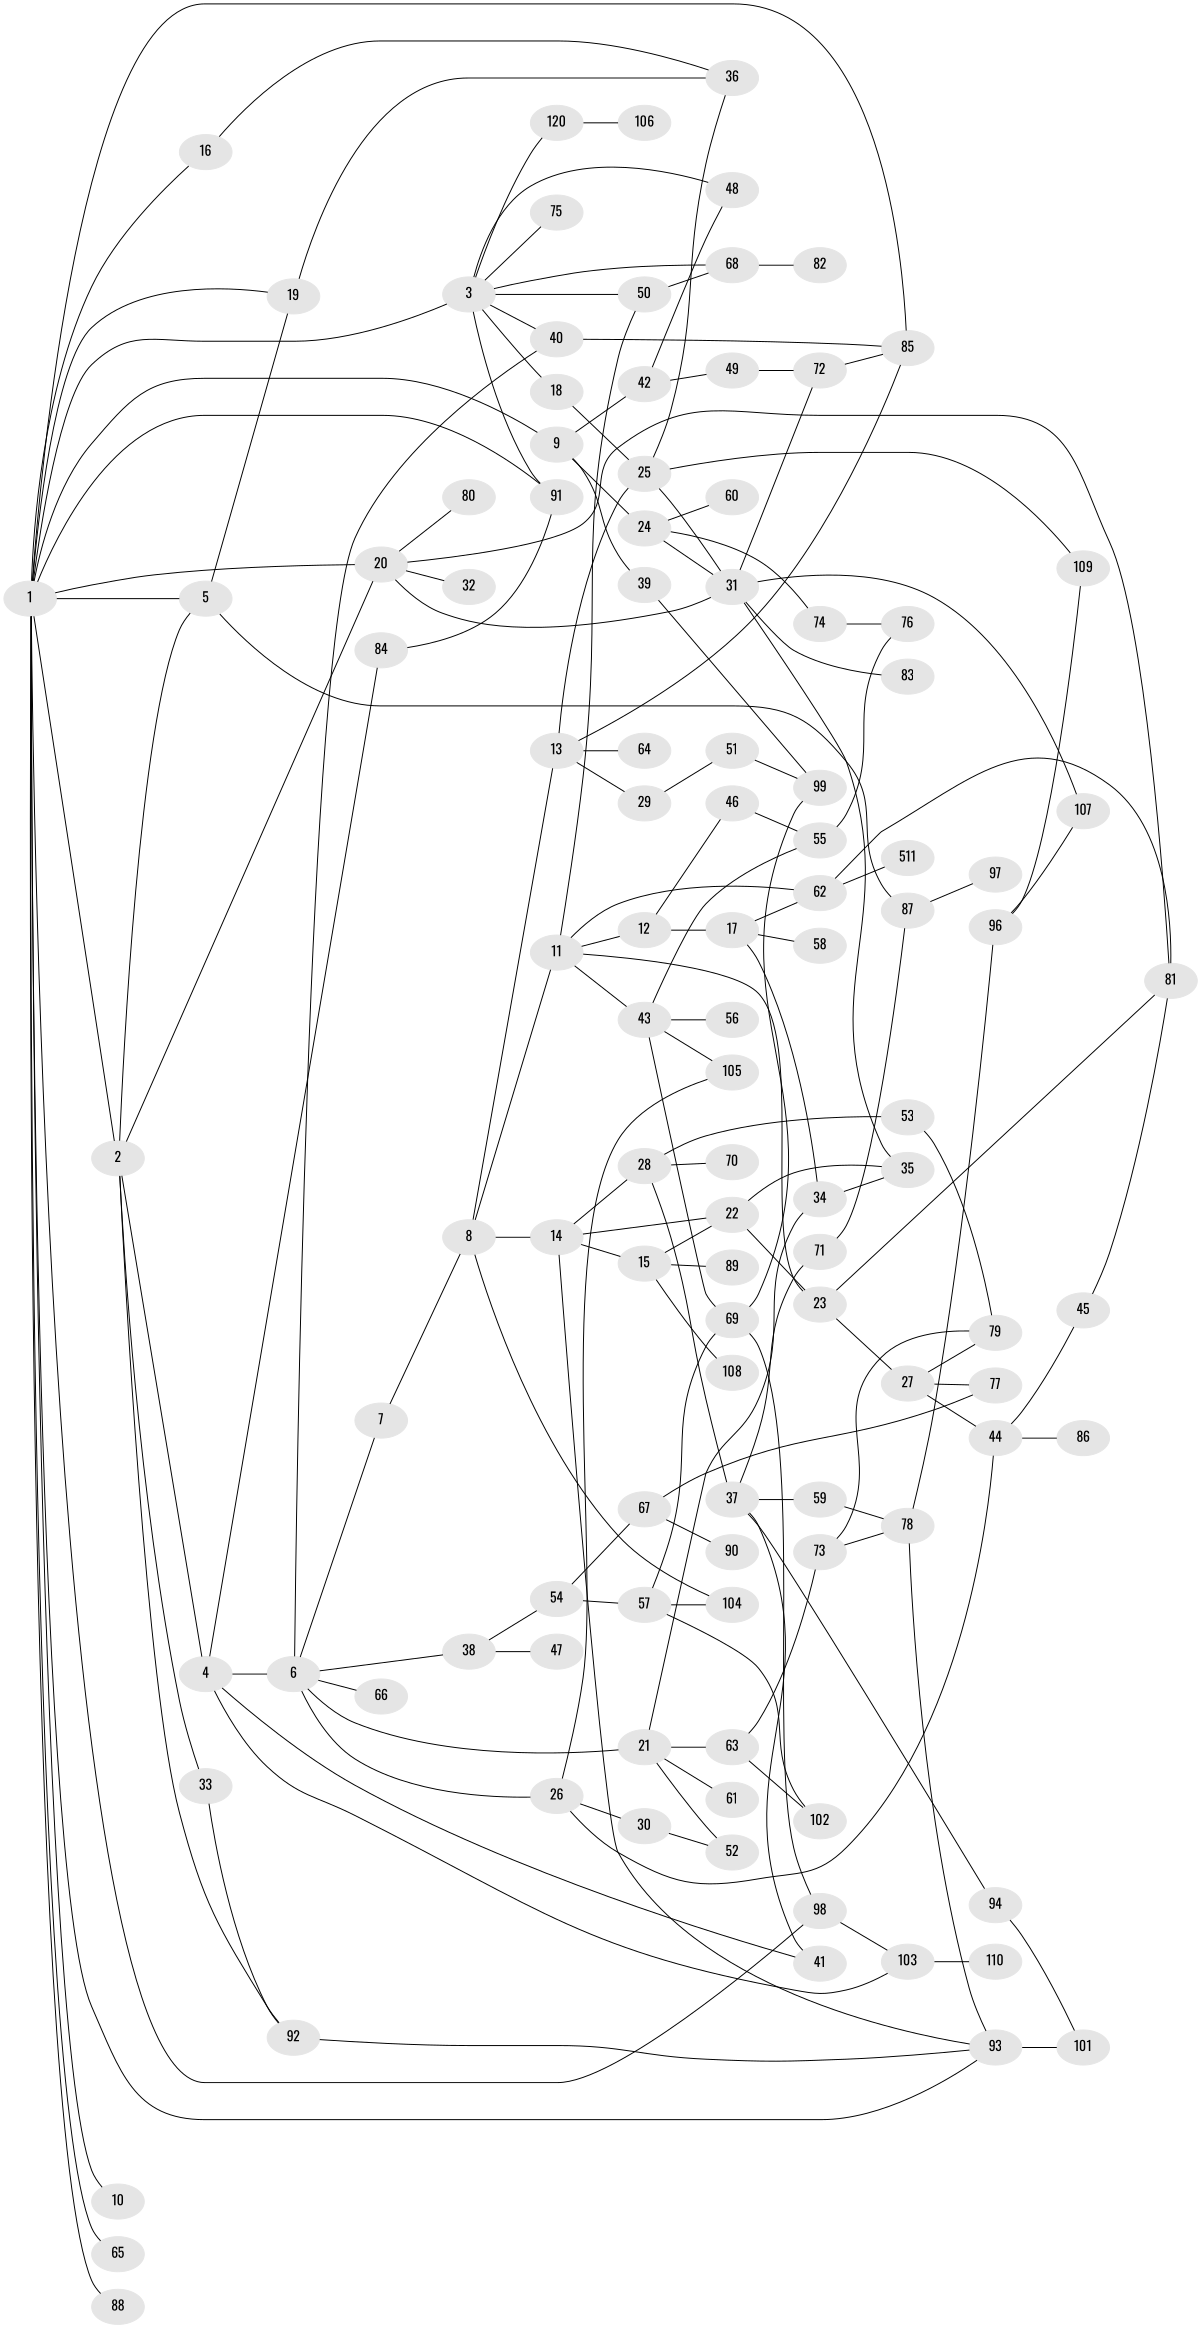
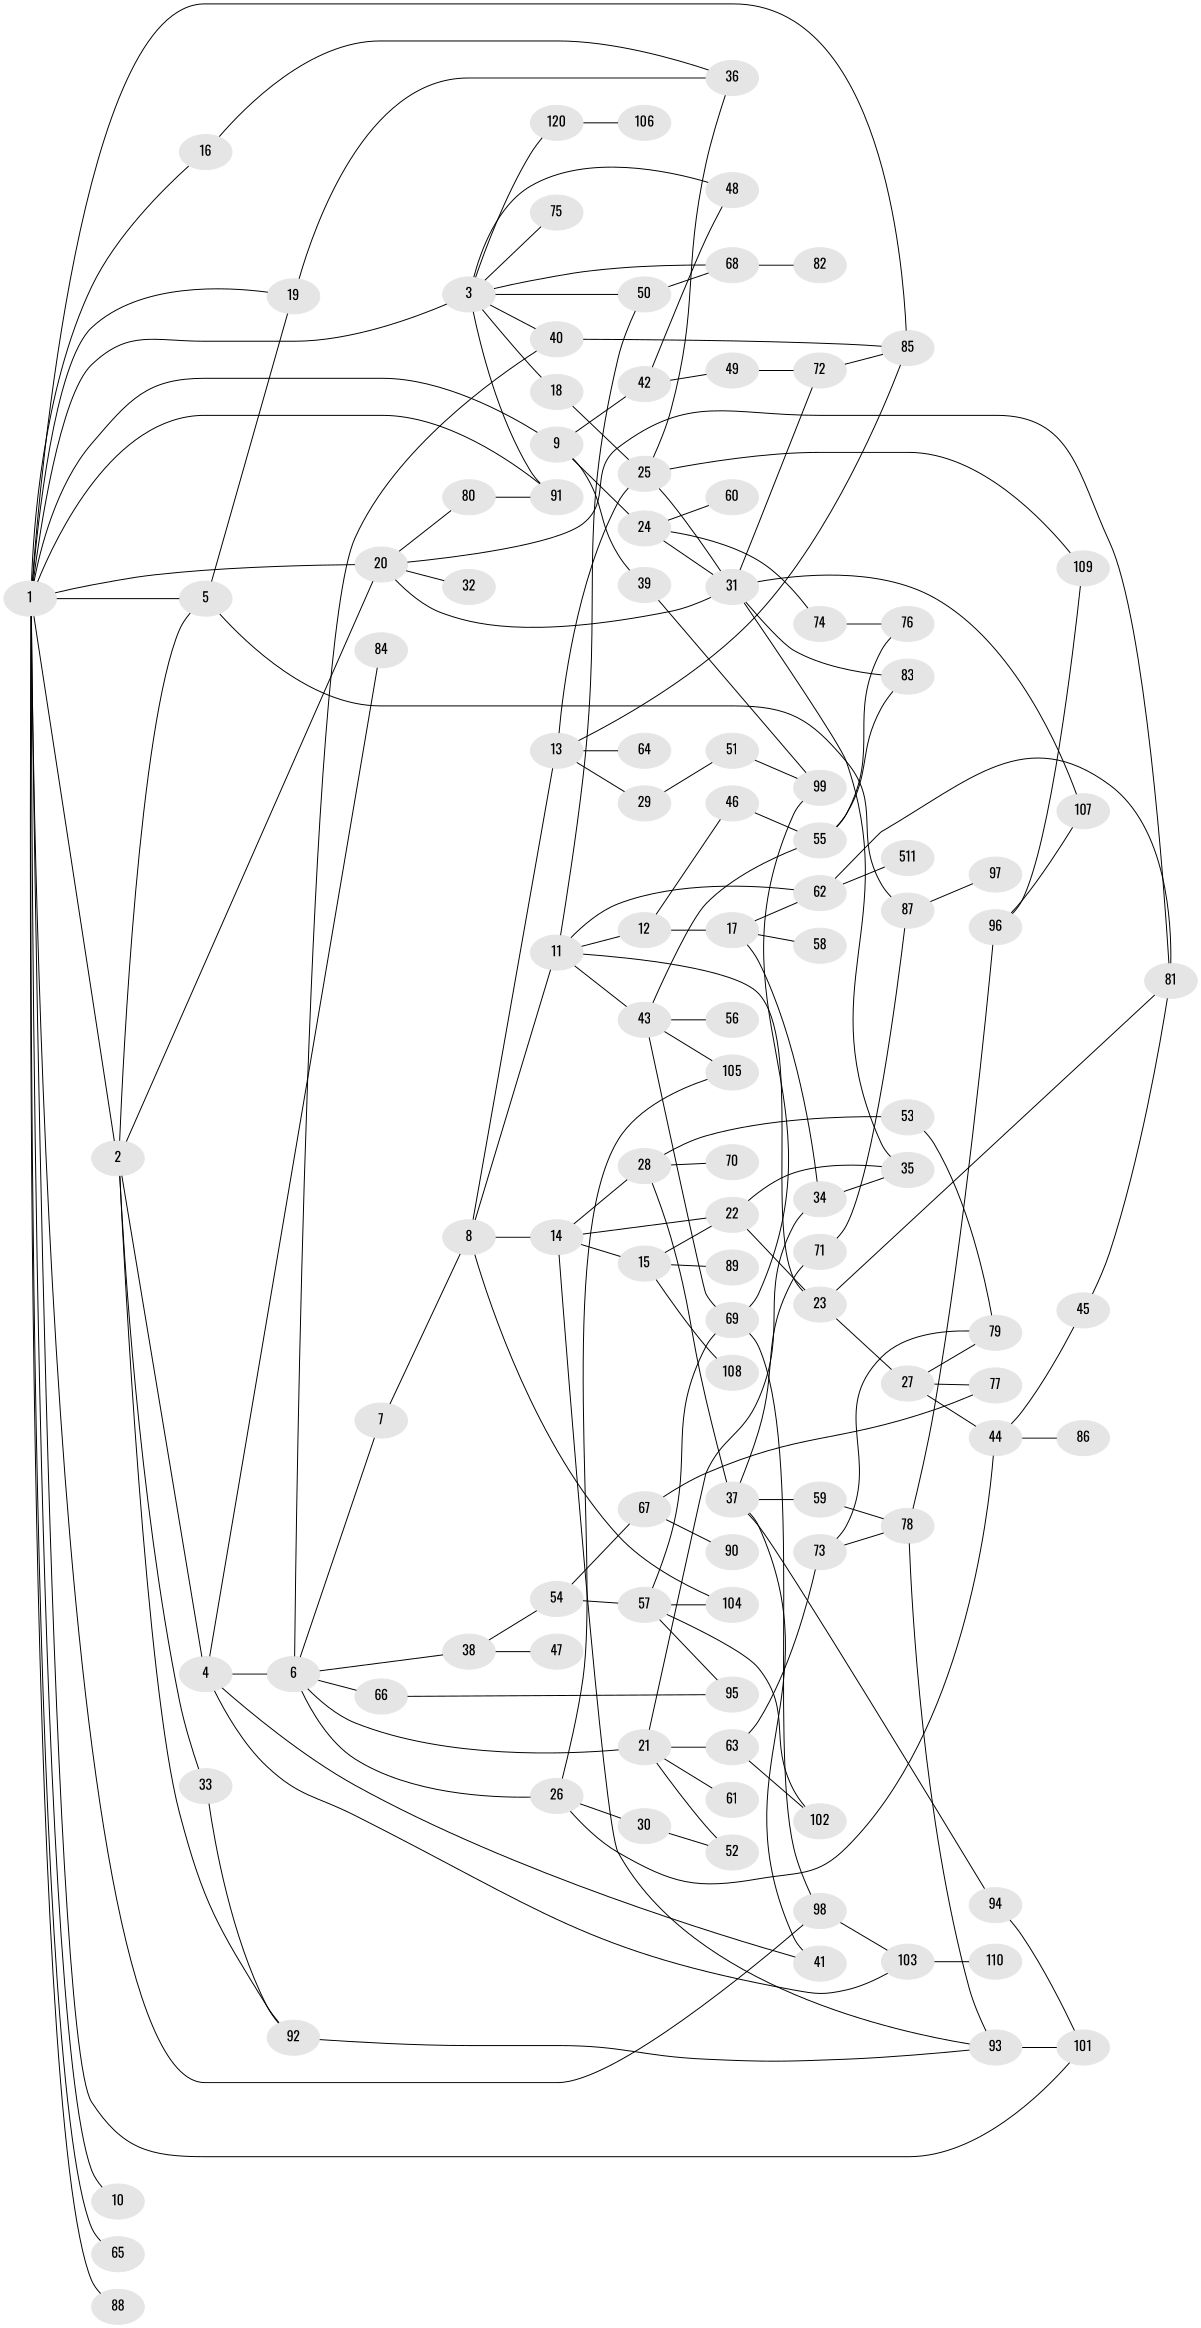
  graph {
    fontname=Oswald
    rankdir=LR
    node [color=gray90 fontname=Oswald style=filled]
    edge [fontname=Oswald]
    1
    2
    3
    5
    9
    10
    16
    19
    20
    65
    85
    88
    91
    93
    98
    4
    33
    92
    18
    40
    48
    50
    68
    75
    n25 [label=120]
    87
    24
    39
    42
    36
    31
    32
    80
    81
    101
    103
    6
    41
    84
    25
    82
    106
    7
    21
    26
    38
    66
    110
    97
    8
    34
    52
    61
    63
    30
    44
    105
    47
    54
+   95
    11
    13
    14
    104
    12
    23
    43
    62
    29
    64
    15
    22
    28
    60
    74
    99
    49
    17
    46
    27
    55
    56
    69
    n84 [label=511]
    58
    109
    51
    89
    108
    35
    37
    53
    70
    72
    83
    107
    102
    73
    77
    79
    76
    45
    86
    59
    71
    94
    78
    57
    67
    90
    96
    1 -- 2
    1 -- 3
    1 -- 5
    1 -- 9
    1 -- 10
    1 -- 16
    1 -- 19
    1 -- 20
    1 -- 65
    1 -- 85
    1 -- 88
    1 -- 91
-   1 -- 93
+   1 -- 101
    1 -- 98
    2 -- 5
    2 -- 20
    2 -- 4
    2 -- 33
    2 -- 92
    3 -- 91
    3 -- 18
    3 -- 40
    3 -- 48
    3 -- 50
    3 -- 68
    3 -- 75
    3 -- n25
    5 -- 19
    5 -- 87
    9 -- 24
    9 -- 39
    9 -- 42
    16 -- 36
    19 -- 36
    20 -- 31
    20 -- 32
    20 -- 80
    20 -- 81
    93 -- 101
    98 -- 103
    4 -- 103
    4 -- 6
    4 -- 41
    4 -- 84
    33 -- 92
    92 -- 93
    18 -- 25
    40 -- 85
    50 -- 68
    68 -- 82
    n25 -- 106
    87 -- 97
    24 -- 31
    24 -- 60
    24 -- 74
    39 -- 99
    42 -- 48
    42 -- 49
    31 -- 35
    31 -- 72
    31 -- 83
    31 -- 107
    103 -- 110
    6 -- 40
    6 -- 7
    6 -- 21
    6 -- 26
    6 -- 38
    6 -- 66
-   84 -- 91
+   80 -- 91
    25 -- 36
    25 -- 31
    25 -- 109
    7 -- 8
    21 -- 34
    21 -- 52
    21 -- 61
    21 -- 63
    26 -- 30
    26 -- 44
    26 -- 105
    38 -- 47
    38 -- 54
+   66 -- 95
    8 -- 11
    8 -- 13
    8 -- 14
    8 -- 104
    34 -- 35
    63 -- 102
    63 -- 73
    30 -- 52
    44 -- 45
    44 -- 86
    54 -- 57
    54 -- 67
    11 -- 50
    11 -- 12
    11 -- 23
    11 -- 43
    11 -- 62
    13 -- 85
    13 -- 25
    13 -- 29
    13 -- 64
    14 -- 93
    14 -- 15
    14 -- 22
    14 -- 28
    12 -- 17
    12 -- 46
    23 -- 81
    23 -- 27
    43 -- 105
    43 -- 55
    43 -- 56
    43 -- 69
    62 -- 81
    62 -- n84
    29 -- 51
    15 -- 22
    15 -- 89
    15 -- 108
    22 -- 23
    22 -- 35
    28 -- 37
    28 -- 53
    28 -- 70
    74 -- 76
    49 -- 72
    17 -- 34
    17 -- 62
    17 -- 58
    46 -- 55
    27 -- 44
    27 -- 77
    27 -- 79
+   55 -- 83
    55 -- 76
    69 -- 98
    69 -- 99
    51 -- 99
    37 -- 41
    37 -- 59
    37 -- 71
    37 -- 94
    53 -- 79
    72 -- 85
    73 -- 79
    73 -- 78
    45 -- 81
    59 -- 78
    71 -- 87
    94 -- 101
    78 -- 93
    78 -- 96
+   57 -- 95
    57 -- 104
    57 -- 69
    57 -- 102
    67 -- 77
    67 -- 90
    96 -- 109
    96 -- 107
  }
